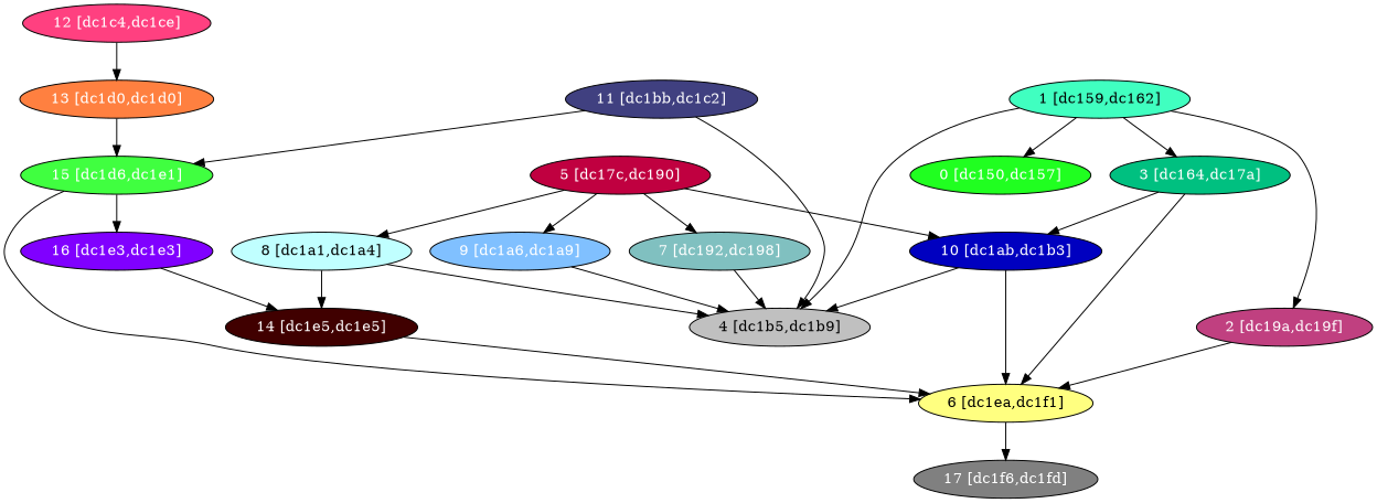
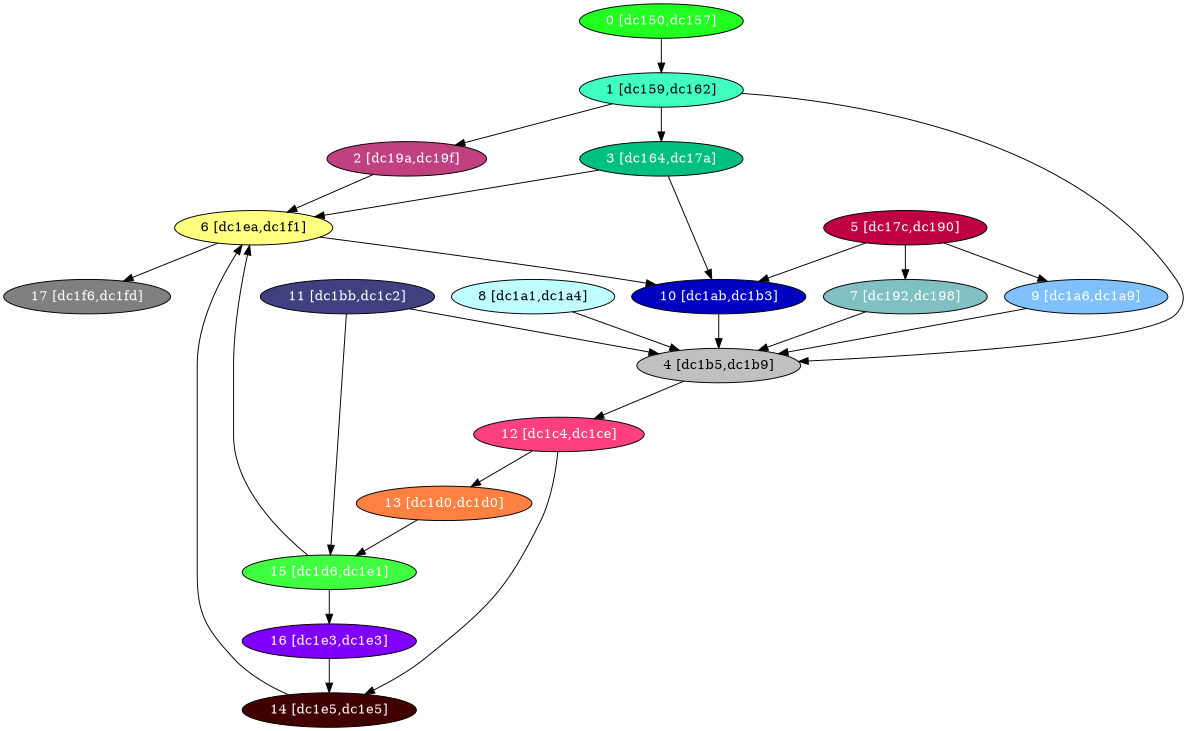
  digraph {
    node [fontcolor="#ffffff" shape=oval style=filled]
    n1 [fillcolor="#20FF20" label="0 [dc150,dc157]"]
    n2 [fillcolor="#40FFC0" fontcolor="#000000" label="1 [dc159,dc162]"]
    n3 [fillcolor="#C04080" label="2 [dc19a,dc19f]"]
    n4 [fillcolor="#00C080" label="3 [dc164,dc17a]"]
    n5 [fillcolor="#C0C0C0" fontcolor="#000000" label="4 [dc1b5,dc1b9]"]
    n6 [fillcolor="#FFFF80" fontcolor="#000000" label="6 [dc1ea,dc1f1]"]
    n7 [fillcolor="#0000C0" label="10 [dc1ab,dc1b3]"]
    n8 [fillcolor="#FF4080" label="12 [dc1c4,dc1ce]"]
    n9 [fillcolor="#808080" label="17 [dc1f6,dc1fd]"]
    n10 [fillcolor="#C00040" label="5 [dc17c,dc190]"]
    n11 [fillcolor="#80C0C0" label="7 [dc192,dc198]"]
    n12 [fillcolor="#C0FFFF" fontcolor="#000000" label="8 [dc1a1,dc1a4]"]
    n13 [fillcolor="#80C0FF" label="9 [dc1a6,dc1a9]"]
    n14 [fillcolor="#404080" label="11 [dc1bb,dc1c2]"]
    n15 [fillcolor="#40FF40" label="15 [dc1d6,dc1e1]"]
    n16 [fillcolor="#FF8040" label="13 [dc1d0,dc1d0]"]
    n17 [fillcolor="#400000" label="14 [dc1e5,dc1e5]"]
    n18 [fillcolor="#8000FF" label="16 [dc1e3,dc1e3]"]
-   n2 -> n1
+   n1 -> n2
    n2 -> n3
    n2 -> n4
    n2 -> n5
    n3 -> n6
    n4 -> n6
    n4 -> n7
+   n5 -> n8
    n6 -> n9
    n7 -> n5
-   n7 -> n6
+   n6 -> n7
    n8 -> n16
-   n12 -> n17
+   n8 -> n17
    n10 -> n7
    n10 -> n11
-   n10 -> n12
    n10 -> n13
    n11 -> n5
    n12 -> n5
    n13 -> n5
    n14 -> n5
    n14 -> n15
    n15 -> n6
    n15 -> n18
    n16 -> n15
    n17 -> n6
    n18 -> n17
  }
